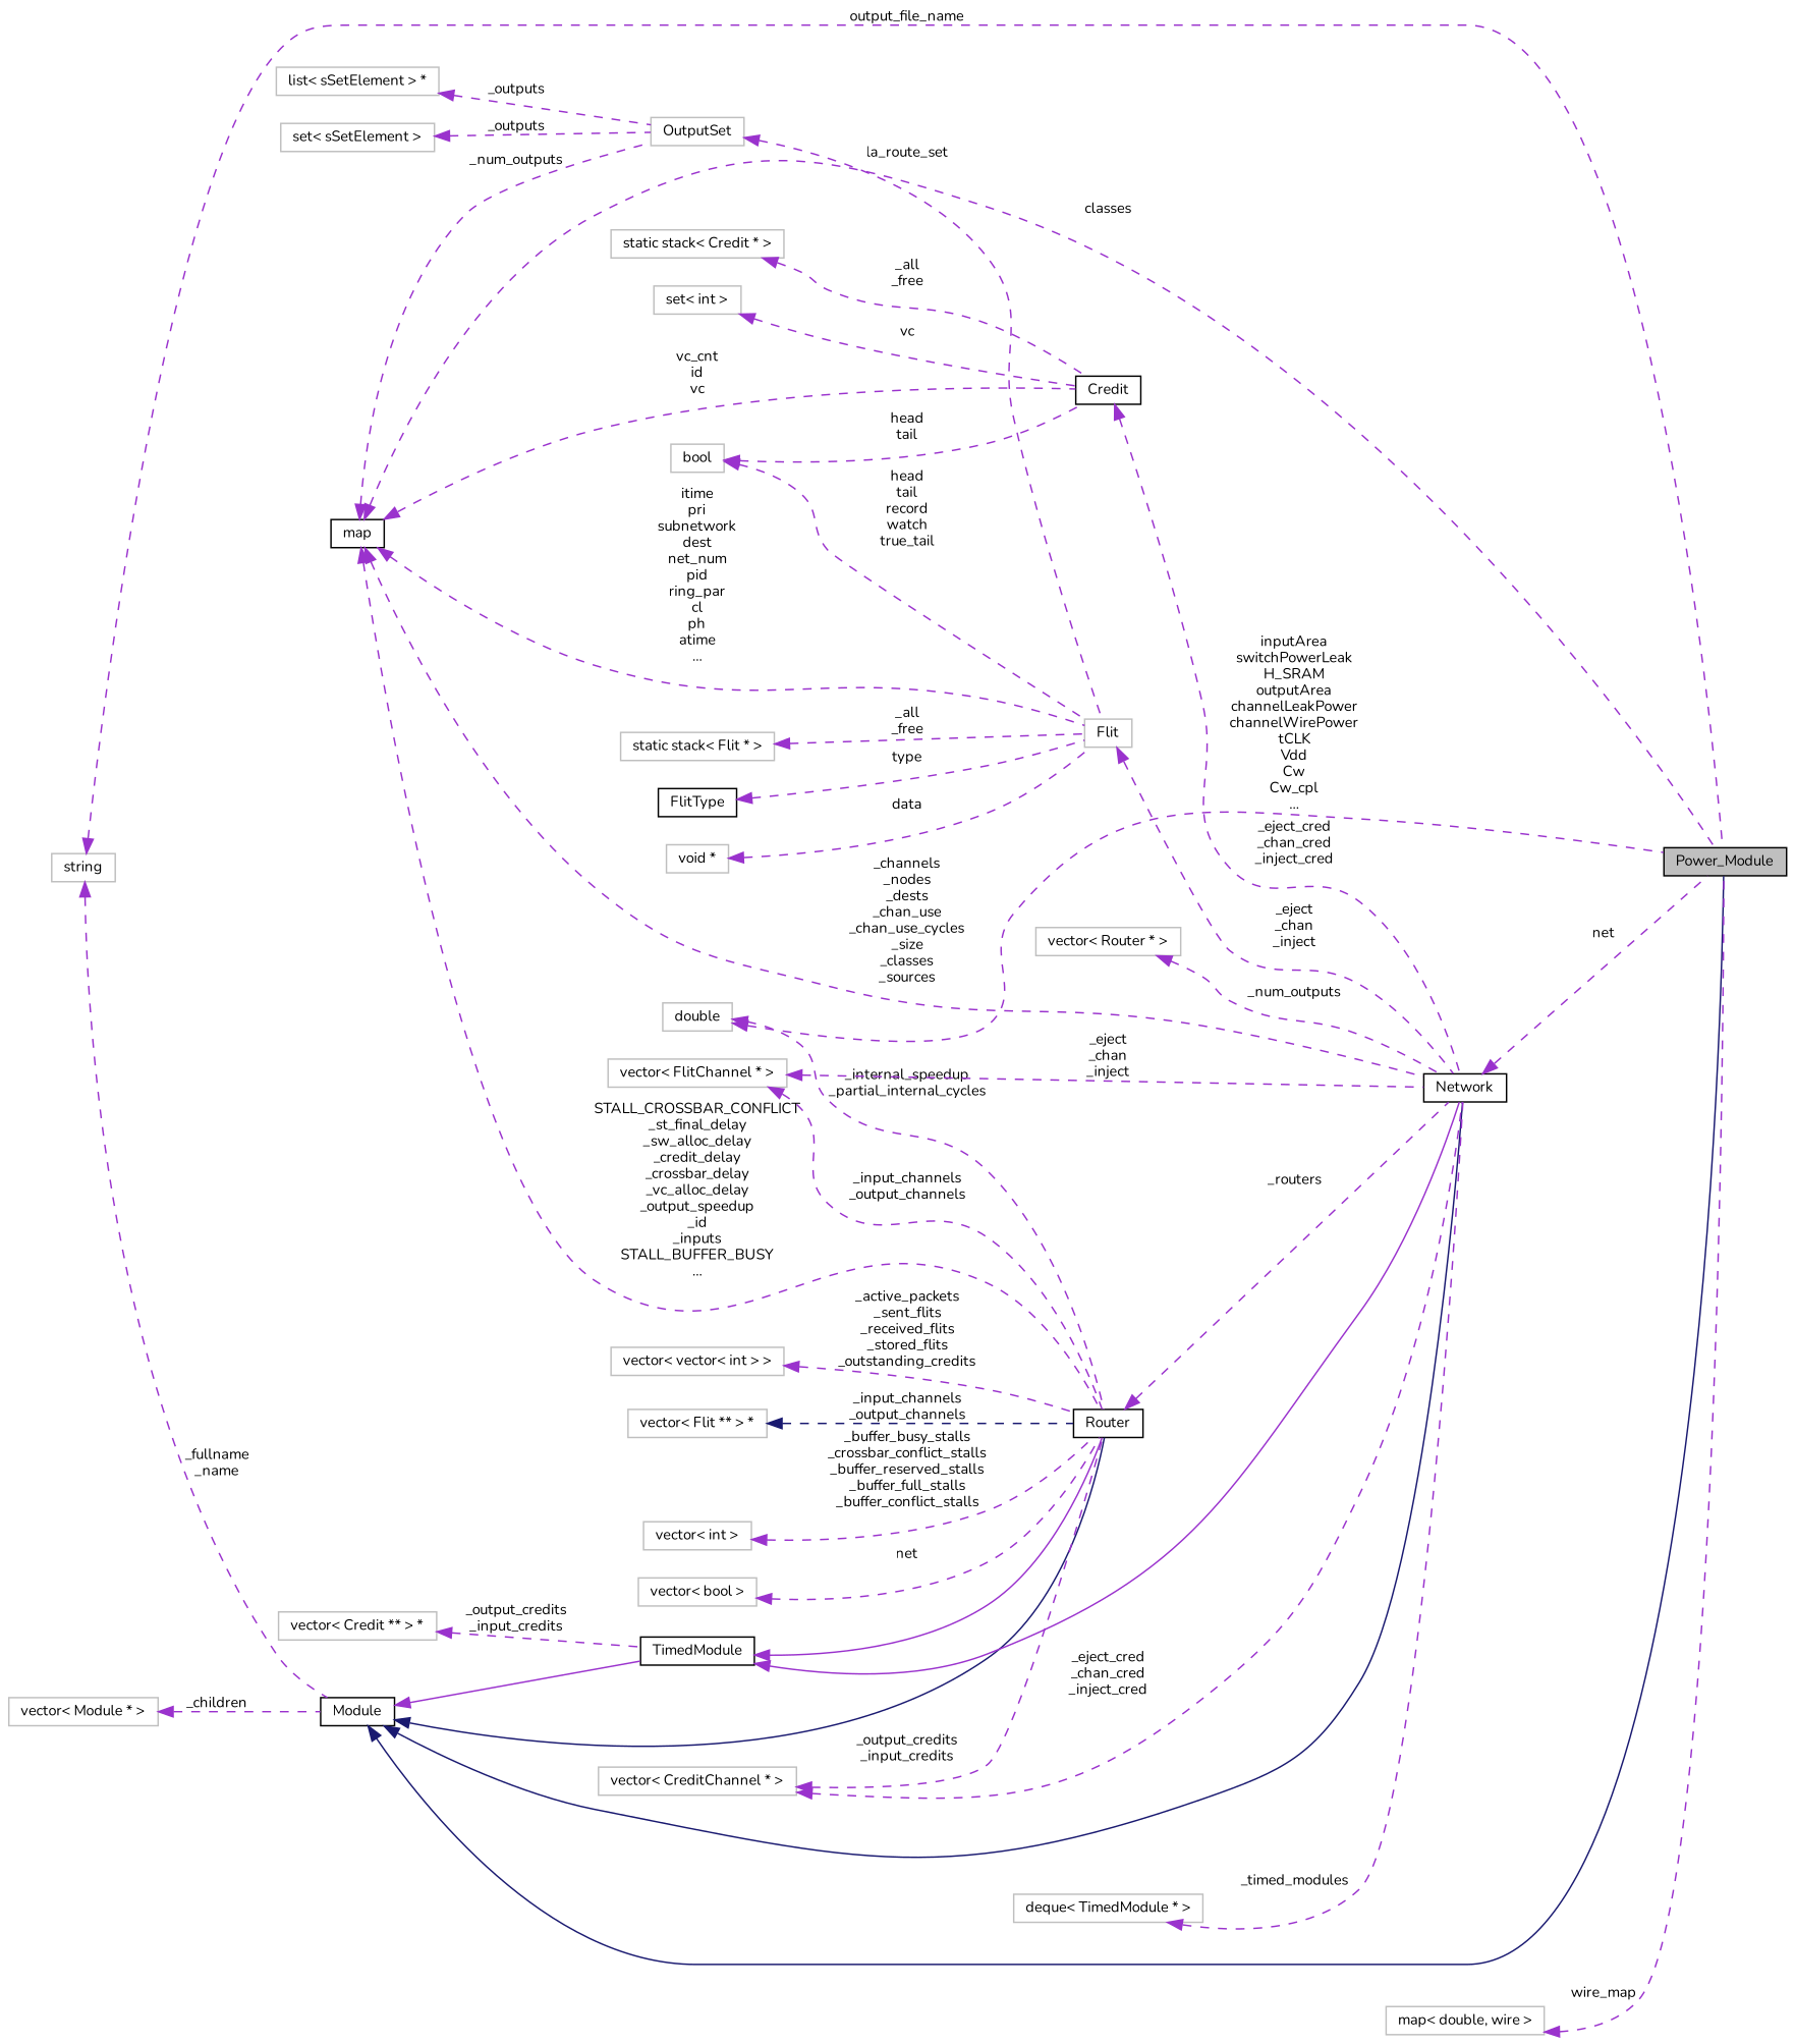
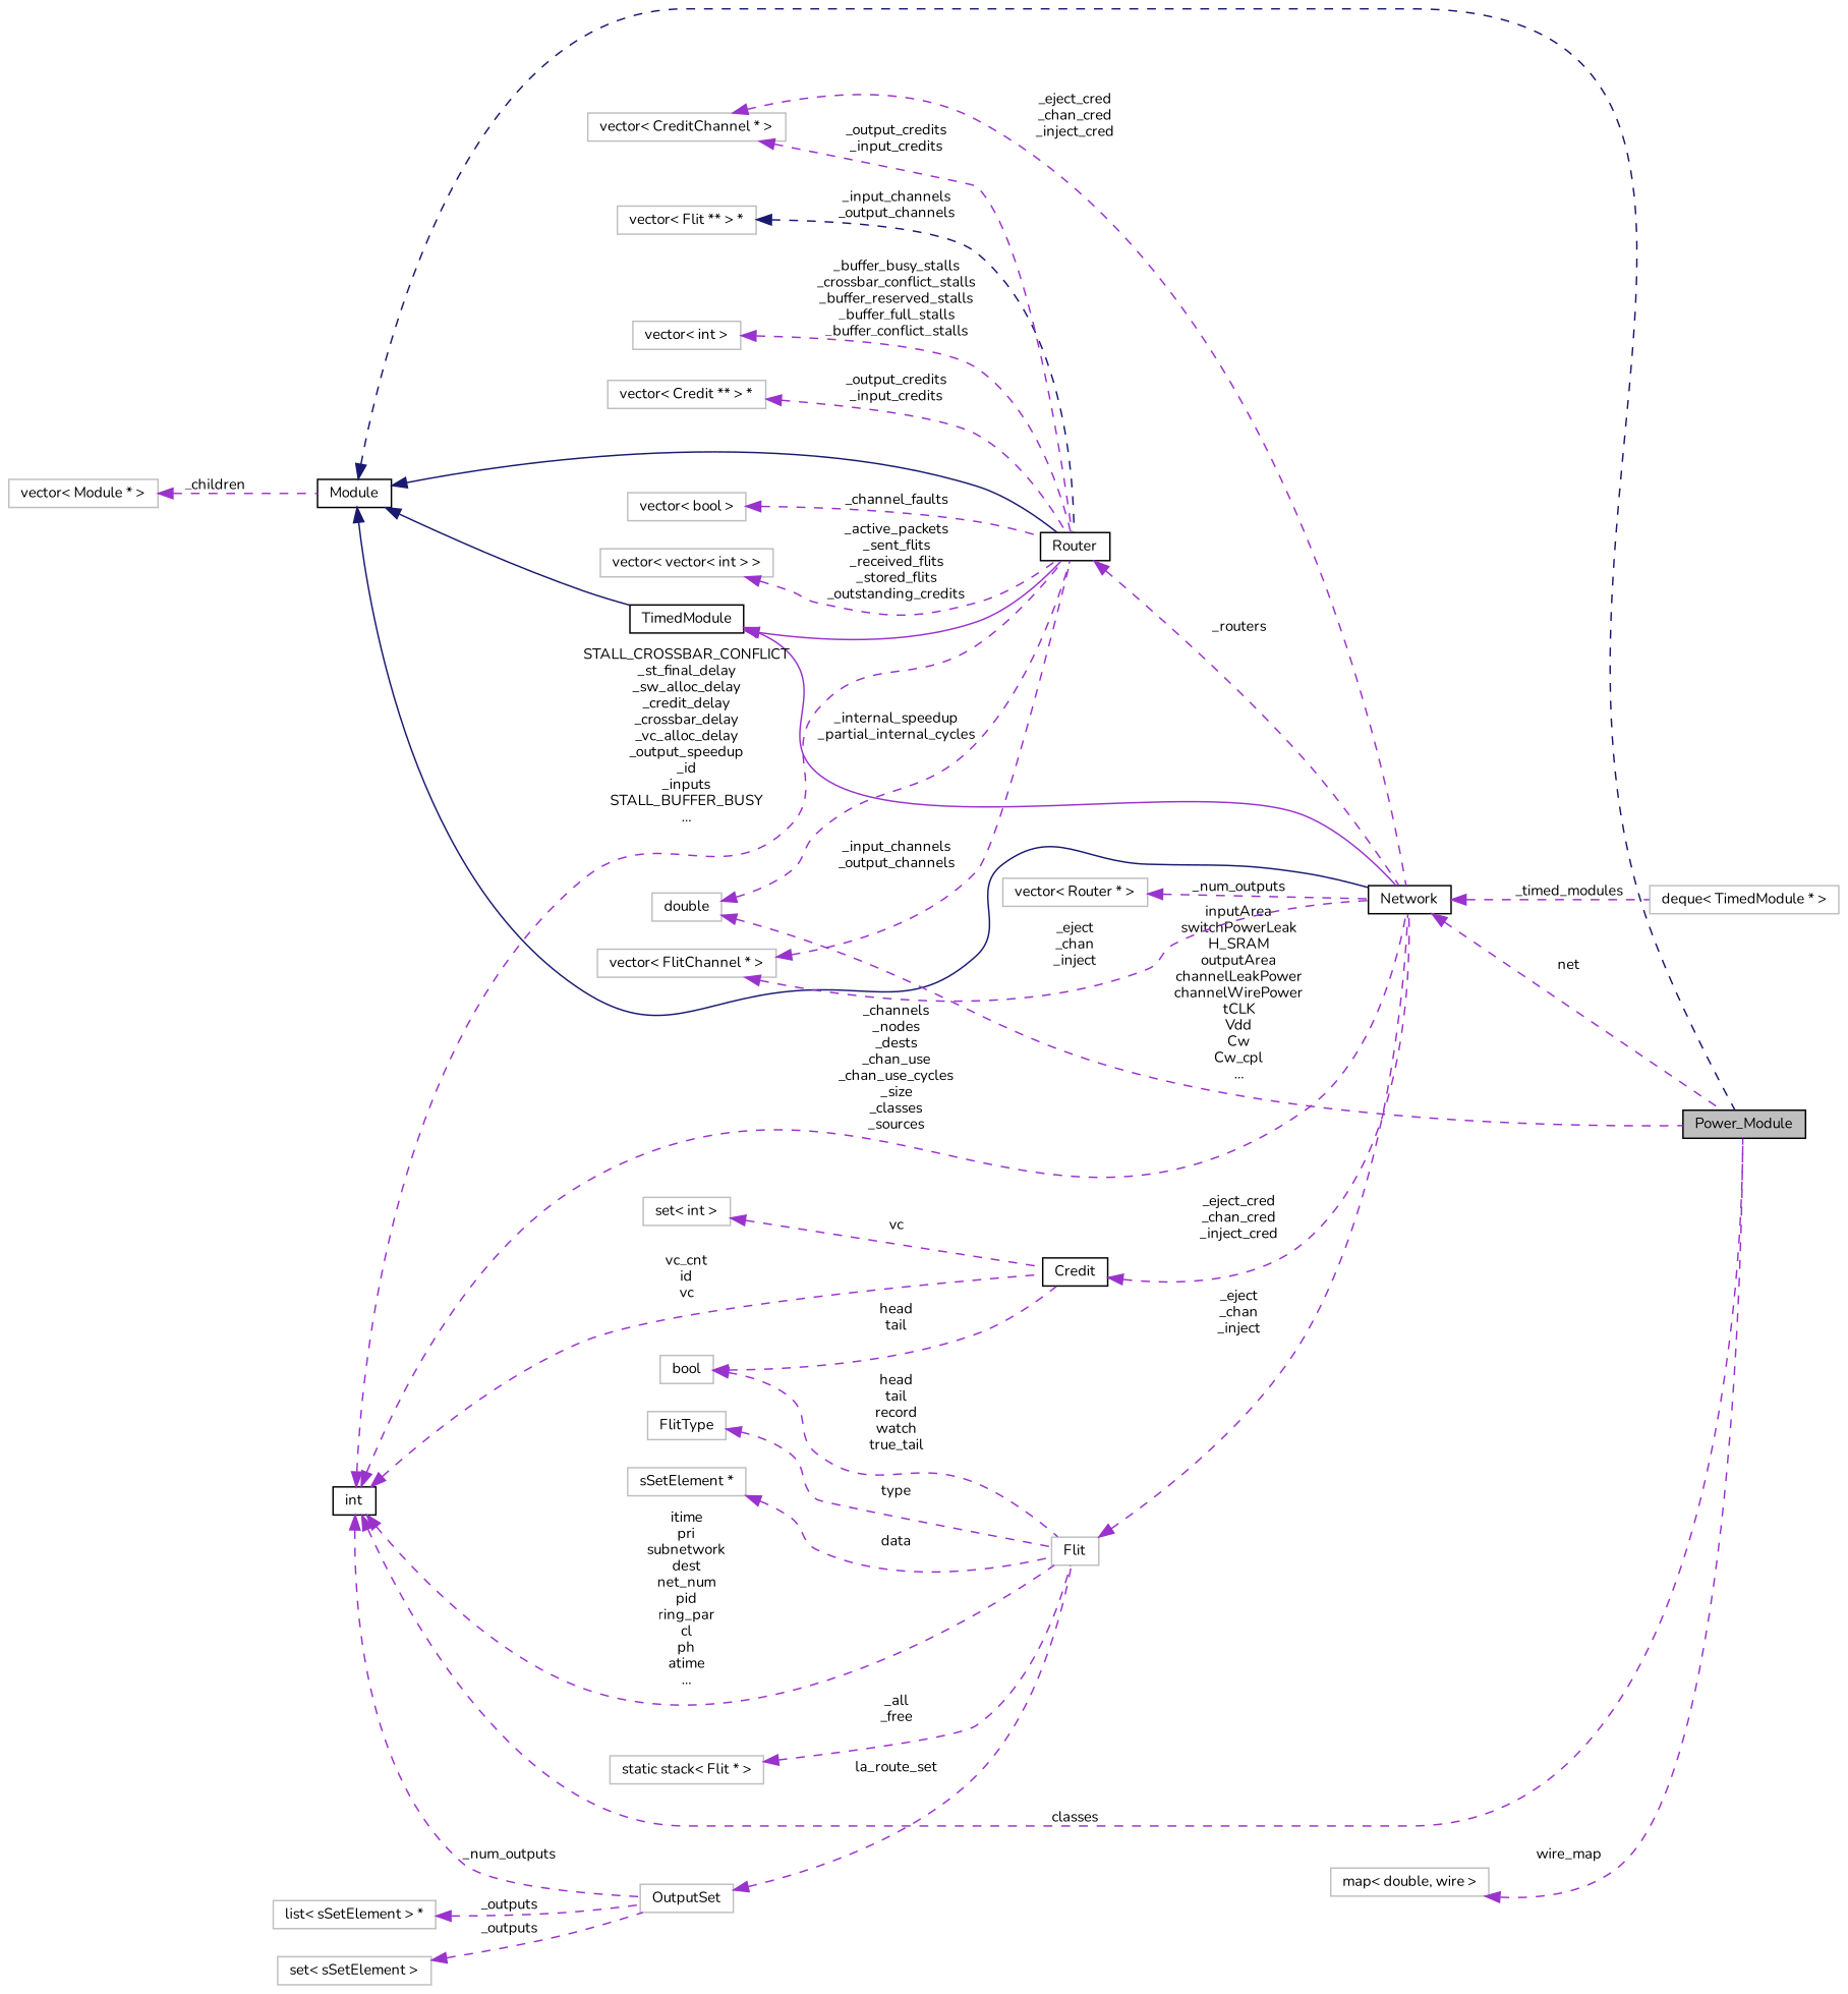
  digraph {
    fontname=Nunito
    rankdir=LR
    node [color=grey75 fontname=Nunito fontsize=10 shape=record]
    edge [color=darkorchid3 dir=back fontname=Nunito fontsize=10 labelfontname=FreeSans labelfontsize=10 style=dashed]
    n1 [color=black fillcolor=grey75 fontcolor=black height=0.2 label=Power_Module style=filled width=0.4]
    n2 [color=black height=0.2 label=Module width=0.4]
    n3 [color=black height=0.2 label=Network width=0.4]
    n4 [color=black height=0.2 label=TimedModule width=0.4]
    n5 [color=black height=0.2 label=Router width=0.4]
-   n6 [height=0.2 label=string width=0.4]
    n7 [height=0.2 label="vector\< Module * \>" width=0.4]
    n8 [height=0.2 label=double width=0.4]
-   n9 [color=black height=0.2 label=map width=0.4]
+   n9 [color=black height=0.2 label=int width=0.4]
    n10 [color=black height=0.2 label=Credit width=0.4]
    n11 [height=0.2 label=Flit width=0.4]
    n12 [height=0.2 label=OutputSet width=0.4]
    n13 [height=0.2 label="vector\< FlitChannel * \>" width=0.4]
    n14 [height=0.2 label="deque\< TimedModule * \>" width=0.4]
-   n15 [height=0.2 label="static stack\< Credit * \>" width=0.4]
    n16 [height=0.2 label="set\< int \>" width=0.4]
    n17 [height=0.2 label=bool width=0.4]
    n18 [height=0.2 label="vector\< vector\< int \> \>" width=0.4]
    n19 [height=0.2 label="vector\< Flit ** \> *" width=0.4]
    n20 [height=0.2 label="vector\< int \>" width=0.4]
    n21 [height=0.2 label="vector\< CreditChannel * \>" width=0.4]
    n22 [height=0.2 label="vector\< Credit ** \> *" width=0.4]
    n23 [height=0.2 label="vector\< bool \>" width=0.4]
    n24 [height=0.2 label="vector\< Router * \>" width=0.4]
    n25 [height=0.2 label="static stack\< Flit * \>" width=0.4]
    n26 [height=0.2 label="list\< sSetElement \> *" width=0.4]
    n27 [height=0.2 label="set\< sSetElement \>" width=0.4]
-   n28 [color=black height=0.2 label=FlitType width=0.4]
-   n29 [height=0.2 label="void *" width=0.4]
+   n28 [height=0.2 label=FlitType width=0.4]
+   n29 [height=0.2 label="sSetElement *" width=0.4]
    n30 [height=0.2 label="map\< double, wire \>" width=0.4]
-   n2 -> n1 [color=midnightblue style=solid]
+   n2 -> n1 [color=midnightblue]
    n2 -> n3 [color=midnightblue style=solid]
-   n2 -> n4 [style=solid]
+   n2 -> n4 [color=midnightblue style=solid]
    n2 -> n5 [color=midnightblue style=solid]
    n3 -> n1 [label=net]
    n4 -> n3 [style=solid]
    n4 -> n5 [style=solid]
    n5 -> n3 [label=_routers]
-   n6 -> n1 [label=output_file_name]
-   n6 -> n2 [label="_fullname\n_name"]
    n7 -> n2 [label=_children]
    n8 -> n1 [label="inputArea\nswitchPowerLeak\nH_SRAM\noutputArea\nchannelLeakPower\nchannelWirePower\ntCLK\nVdd\nCw\nCw_cpl\n..."]
    n8 -> n5 [label="_internal_speedup\n_partial_internal_cycles"]
    n9 -> n1 [label=classes]
    n9 -> n3 [label="_channels\n_nodes\n_dests\n_chan_use\n_chan_use_cycles\n_size\n_classes\n_sources"]
    n9 -> n5 [label="STALL_CROSSBAR_CONFLICT\n_st_final_delay\n_sw_alloc_delay\n_credit_delay\n_crossbar_delay\n_vc_alloc_delay\n_output_speedup\n_id\n_inputs\nSTALL_BUFFER_BUSY\n..."]
    n9 -> n10 [label="vc_cnt\nid\nvc"]
    n9 -> n11 [label="itime\npri\nsubnetwork\ndest\nnet_num\npid\nring_par\ncl\nph\natime\n..."]
    n9 -> n12 [label=_num_outputs]
    n10 -> n3 [label="_eject_cred\n_chan_cred\n_inject_cred"]
    n11 -> n3 [label="_eject\n_chan\n_inject"]
    n12 -> n11 [label=la_route_set]
    n13 -> n3 [label="_eject\n_chan\n_inject"]
    n13 -> n5 [label="_input_channels\n_output_channels"]
-   n14 -> n3 [label=_timed_modules]
-   n15 -> n10 [label="_all\n_free"]
+   n3 -> n14 [label=_timed_modules]
    n16 -> n10 [label=vc]
    n17 -> n10 [label="head\ntail"]
    n17 -> n11 [label="head\ntail\nrecord\nwatch\ntrue_tail"]
    n18 -> n5 [label="_active_packets\n_sent_flits\n_received_flits\n_stored_flits\n_outstanding_credits"]
    n19 -> n5 [color=midnightblue label="_input_channels\n_output_channels"]
    n20 -> n5 [label="_buffer_busy_stalls\n_crossbar_conflict_stalls\n_buffer_reserved_stalls\n_buffer_full_stalls\n_buffer_conflict_stalls"]
    n21 -> n3 [label="_eject_cred\n_chan_cred\n_inject_cred"]
    n21 -> n5 [label="_output_credits\n_input_credits"]
-   n22 -> n4 [label="_output_credits\n_input_credits"]
-   n23 -> n5 [label=net]
+   n22 -> n5 [label="_output_credits\n_input_credits"]
+   n23 -> n5 [label=_channel_faults]
    n24 -> n3 [label=_num_outputs]
    n25 -> n11 [label="_all\n_free"]
    n26 -> n12 [label=_outputs]
    n27 -> n12 [label=_outputs]
    n28 -> n11 [label=type]
    n29 -> n11 [label=data]
    n30 -> n1 [label=wire_map]
  }
